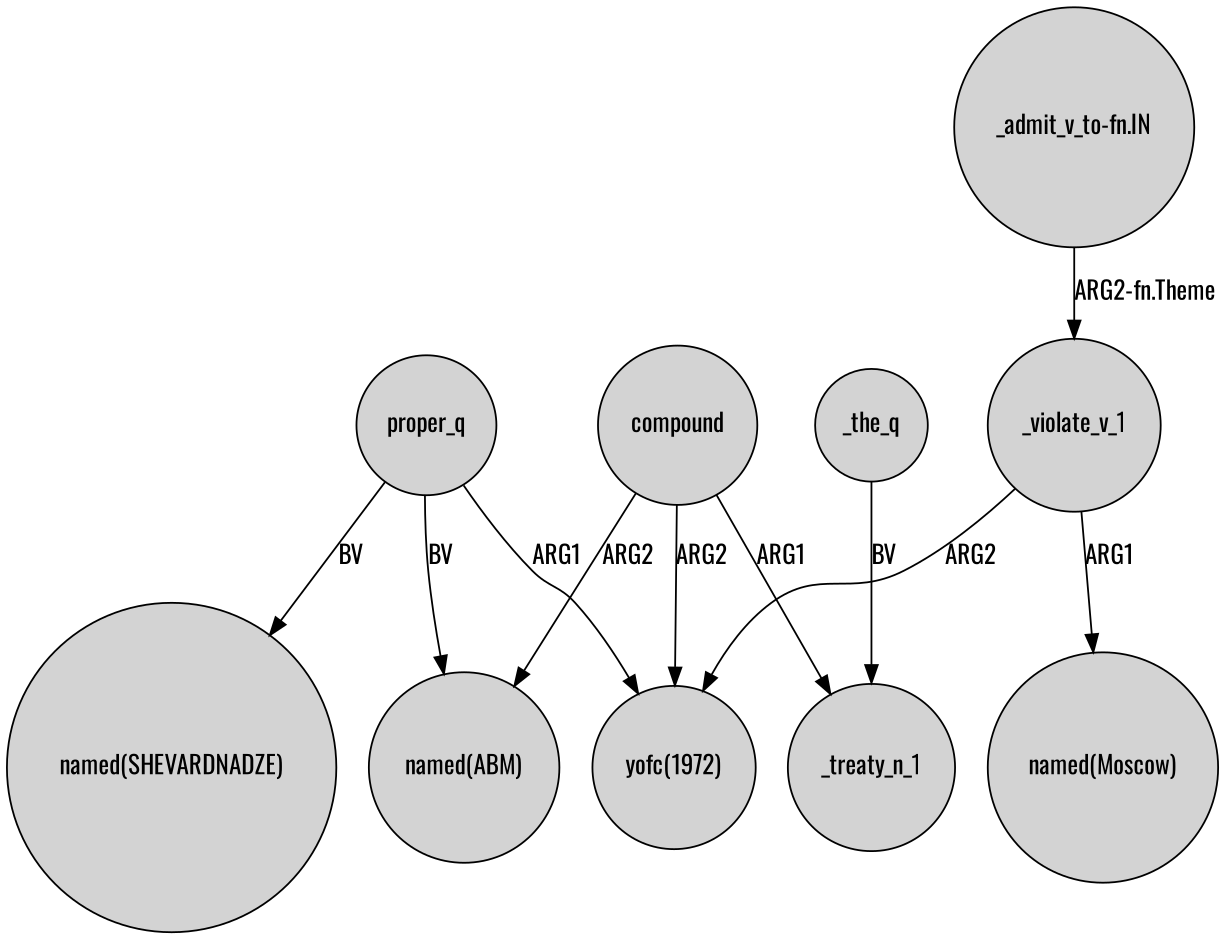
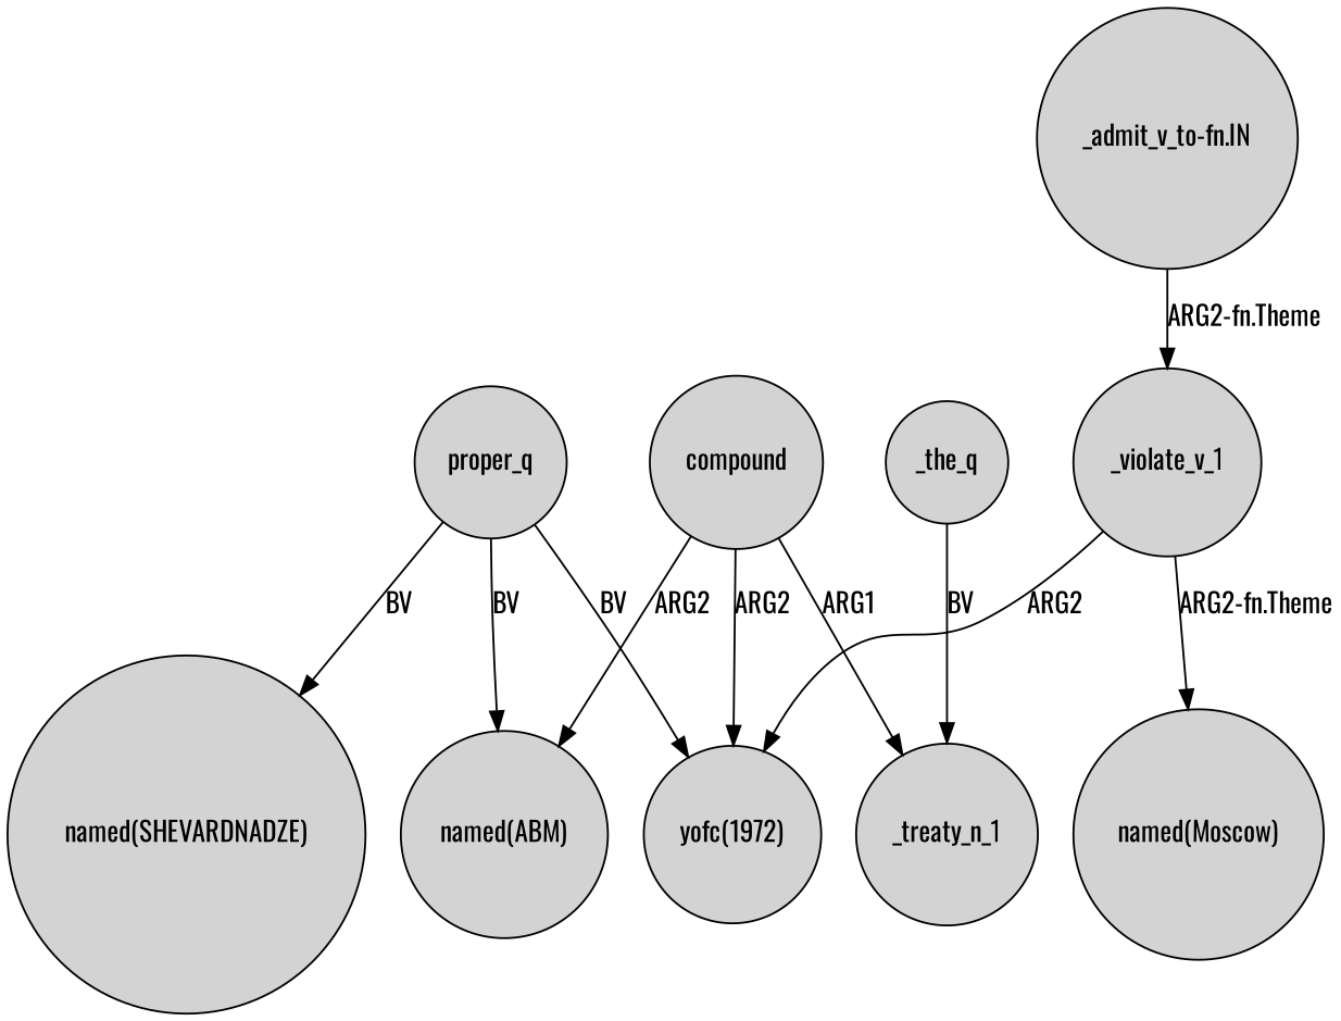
  digraph {
    fontname=Oswald
    node [fontname=Oswald shape=circle style=filled]
    edge [fontname=Oswald]
    proper_q
    "named(ABM)"
    "yofc(1972)"
    "named(SHEVARDNADZE)"
    "_admit_v_to-fn.IN"
    _violate_v_1
    "named(Moscow)"
    compound
    _treaty_n_1
    _the_q
    proper_q -> "named(ABM)" [label=BV]
-   proper_q -> "yofc(1972)" [label=ARG1]
+   proper_q -> "yofc(1972)" [label=BV]
    proper_q -> "named(SHEVARDNADZE)" [label=BV]
    "_admit_v_to-fn.IN" -> _violate_v_1 [label="ARG2-fn.Theme"]
    _violate_v_1 -> "yofc(1972)" [label=ARG2]
-   _violate_v_1 -> "named(Moscow)" [label=ARG1]
+   _violate_v_1 -> "named(Moscow)" [label="ARG2-fn.Theme"]
    compound -> "named(ABM)" [label=ARG2]
    compound -> "yofc(1972)" [label=ARG2]
    compound -> _treaty_n_1 [label=ARG1]
    _the_q -> _treaty_n_1 [label=BV]
  }
